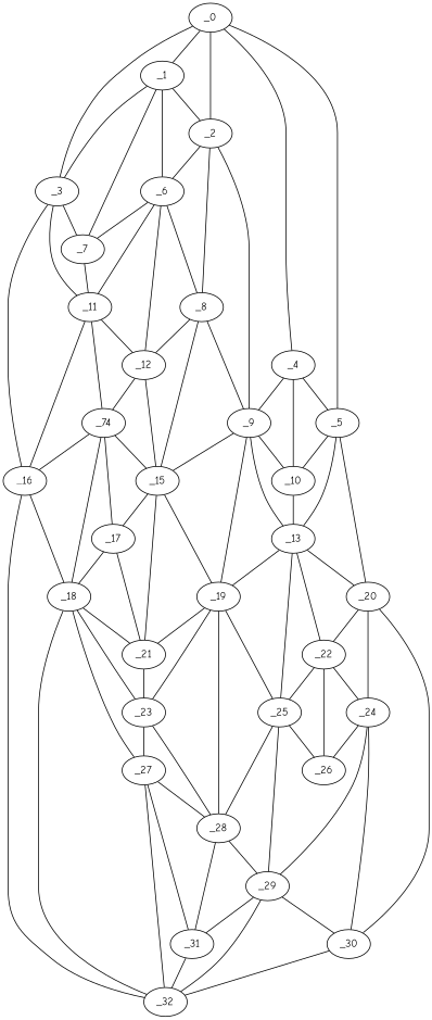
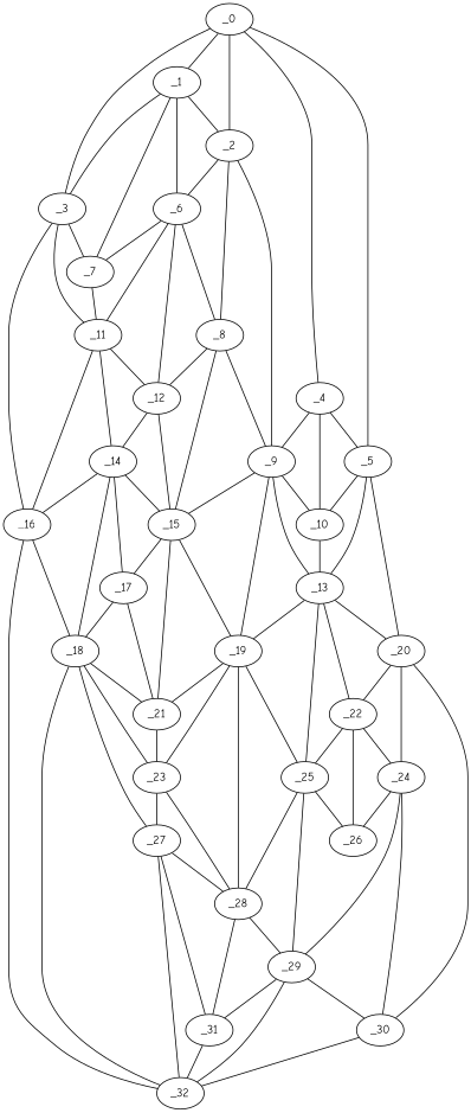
  graph {
    fontname="Comic Neue"
    node [fontname="Comic Neue" x=43 y=47]
    edge [fontname="Comic Neue" valence=2]
    _0 [x=20 y=33]
    _1 [x=34 y=28]
    _2 [x=38]
    _3 [x=41 y=12]
    _4 [y=78]
    _5 [y=86]
    _6 [x=44 y=33]
    _7 [x=45 y=21]
    _8 [x=46]
    _9 [x=47 y=70]
    _11 [x=53 y=24]
    _16 [x=71 y=5]
    _10 [x=49 y=83]
    _13 [x=65 y=97]
    _20 [x=82 y=123]
    _12 [x=57 y=27]
    _15 [x=70 y=40]
    _19 [x=81]
-   _14 [x=69 y=26 label=_74]
+   _14 [x=69 y=26]
    _18 [x=79 y=14]
    _32 [x=118 y=10]
    _22 [x=85 y=107]
    _25 [x=97 y=97]
    _24 [x=92 y=119]
    _30 [x=109 y=117]
    _17 [x=76 y=29]
    _21 [x=84 y=36]
    _23 [x=90 y=37]
    _28 [x=106 y=40]
    _27 [x=103 y=24]
    _26 [x=97 y=103]
    _29 [x=108 y=110]
    _31 [x=112 y=29]
    _0 -- _1
    _0 -- _2
    _0 -- _3 [valence=1]
    _0 -- _4
    _0 -- _5 [valence=1]
    _1 -- _2 [valence=1]
    _1 -- _3 [valence=1]
    _1 -- _6
    _1 -- _7 [valence=1]
    _2 -- _6 [valence=1]
    _2 -- _8
    _2 -- _9
    _3 -- _7 [valence=1]
    _3 -- _11
    _3 -- _16 [valence=1]
    _4 -- _5
    _4 -- _9 [valence=1]
    _4 -- _10
    _5 -- _10
    _5 -- _13 [valence=1]
    _5 -- _20 [valence=1]
    _6 -- _7
    _6 -- _8
    _6 -- _11 [valence=1]
    _6 -- _12
    _7 -- _11
    _8 -- _9 [valence=1]
    _8 -- _12
    _8 -- _15
    _9 -- _10
    _9 -- _13 [valence=1]
    _9 -- _15
    _9 -- _19
    _11 -- _16 [valence=1]
    _11 -- _12
    _11 -- _14
    _16 -- _18
    _16 -- _32 [valence=1]
    _10 -- _13
    _13 -- _20
    _13 -- _19 [valence=1]
    _13 -- _22
    _13 -- _25
    _20 -- _22
    _20 -- _24
    _20 -- _30 [valence=1]
    _12 -- _15 [valence=1]
    _12 -- _14
    _15 -- _19
    _15 -- _17
    _15 -- _21
    _19 -- _25
    _19 -- _21
    _19 -- _23
    _19 -- _28
    _14 -- _16
    _14 -- _15
    _14 -- _18 [valence=1]
    _14 -- _17 [valence=1]
    _18 -- _32
    _18 -- _21 [valence=1]
    _18 -- _23
    _18 -- _27 [valence=1]
    _22 -- _25 [valence=1]
    _22 -- _24
    _22 -- _26
    _25 -- _28 [valence=1]
    _25 -- _26
    _25 -- _29
    _24 -- _30 [valence=1]
    _24 -- _26
    _24 -- _29
    _30 -- _32 [valence=1]
    _17 -- _18
    _17 -- _21 [valence=1]
    _21 -- _23 [valence=1]
    _23 -- _28
    _23 -- _27
    _28 -- _29
    _28 -- _31 [valence=1]
    _27 -- _32
    _27 -- _28
    _27 -- _31
    _29 -- _32
    _29 -- _30 [valence=1]
    _29 -- _31
    _31 -- _32 [valence=1]
  }
